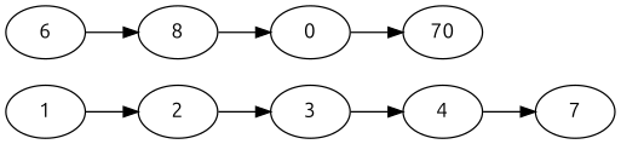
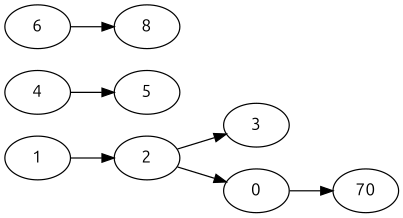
  digraph {
    fontname=Ubuntu
    rankdir=LR
    node [alpha=0.16 fontname=Ubuntu]
    edge [fontname=Ubuntu]
    1 [alpha=0.07 expect_size=177123640656637792]
    2 [alpha=0.14 expect_size=181476453974909386752]
    3 [alpha=0.10 expect_size=108998674882519328]
    4 [alpha=0.20 expect_size=111161492773590269952]
-   5 [expect_size=1956977055186812928 label=7]
+   5 [expect_size=1956977055186812928]
    6 [alpha=0.02 expect_size=460780470907293056]
    8 [alpha=0.13 expect_size=226502678051951]
    n8 [expect_size=8123007753108225 label=0]
    n9 [alpha=0.01 expect_size=6346452493584564224 label=70]
    1 -> 2
    2 -> 3
-   3 -> 4
    4 -> 5
    6 -> 8
-   8 -> n8
+   2 -> n8
    n8 -> n9
  }
